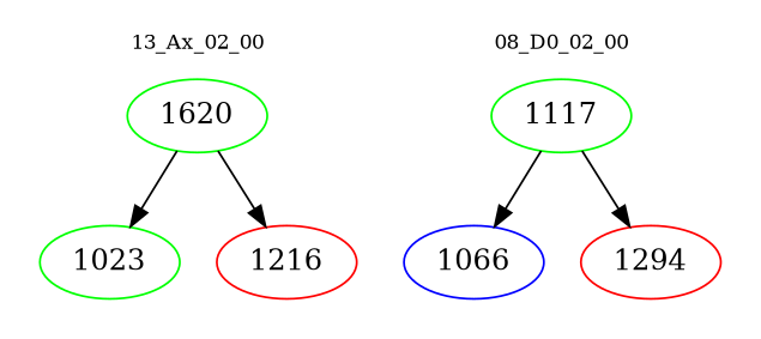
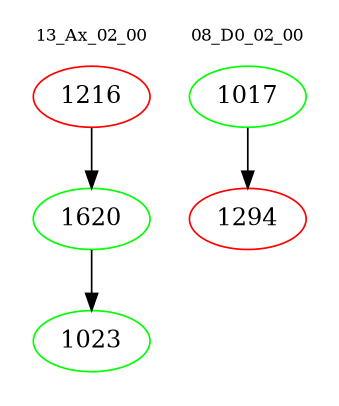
  digraph {
    node [color=green]
    edge [color=black]
    n1 [label=1620]
    n2 [label=1023]
    n3 [color=red label=1216]
-   n4 [label=1117]
-   n5 [color=blue label=1066]
+   n4 [label=1017]
    n6 [color=red label=1294]
    subgraph cluster_1 {
      color=white
      fontsize=10
      label="13_Ax_02_00"
      n1
      n2
      n3
    }
    subgraph cluster_2 {
      color=white
      fontsize=10
      label="08_D0_02_00"
      n4
-     n5
      n6
    }
    n1 -> n2
-   n1 -> n3
-   n4 -> n5
+   n3 -> n1
    n4 -> n6
  }
